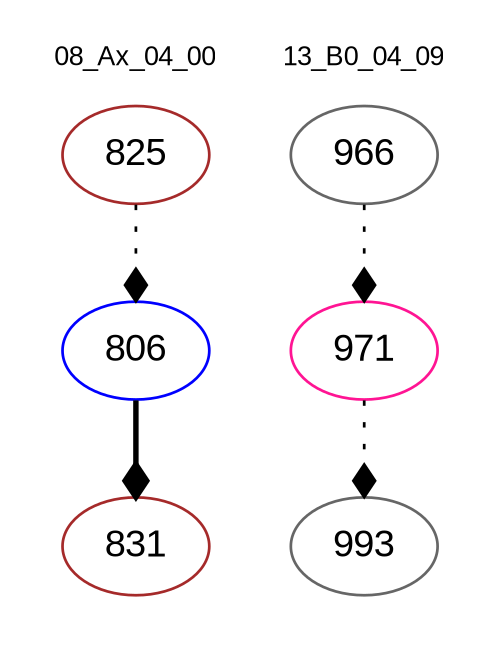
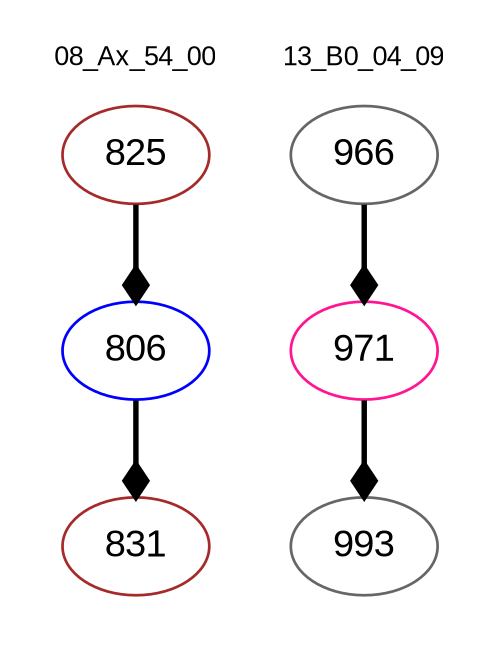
  digraph {
    fontname="Liberation Sans"
    node [color=brown fontname="Liberation Sans"]
    edge [arrowhead=diamond color=black fontname="Liberation Sans" style=dotted]
    n1 [label=825]
    n2 [color=blue label=806]
    n3 [label=831]
    n4 [color=gray40 label=966]
    n5 [color=deeppink label=971]
    n6 [color=gray40 label=993]
    subgraph cluster_1 {
      color=white
      fontsize=10
-     label="08_Ax_04_00"
+     label="08_Ax_54_00"
      n1
      n2
      n3
    }
    subgraph cluster_2 {
      color=white
      fontsize=10
      label="13_B0_04_09"
      n4
      n5
      n6
    }
-   n1 -> n2
+   n1 -> n2 [style=bold]
    n2 -> n3 [style=bold]
-   n4 -> n5
-   n5 -> n6
+   n4 -> n5 [style=bold]
+   n5 -> n6 [style=bold]
  }
